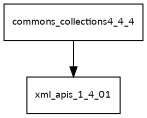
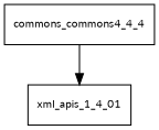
  digraph {
    fontname=Lato
    node [fontsize=10.0 shape=box fontname=Lato]
-   commons_collections4_4_4
+   commons_collections4_4_4 [label=commons_commons4_4_4]
    xml_apis_1_4_01
    commons_collections4_4_4 -> xml_apis_1_4_01 [fontname=Lato]
  }
